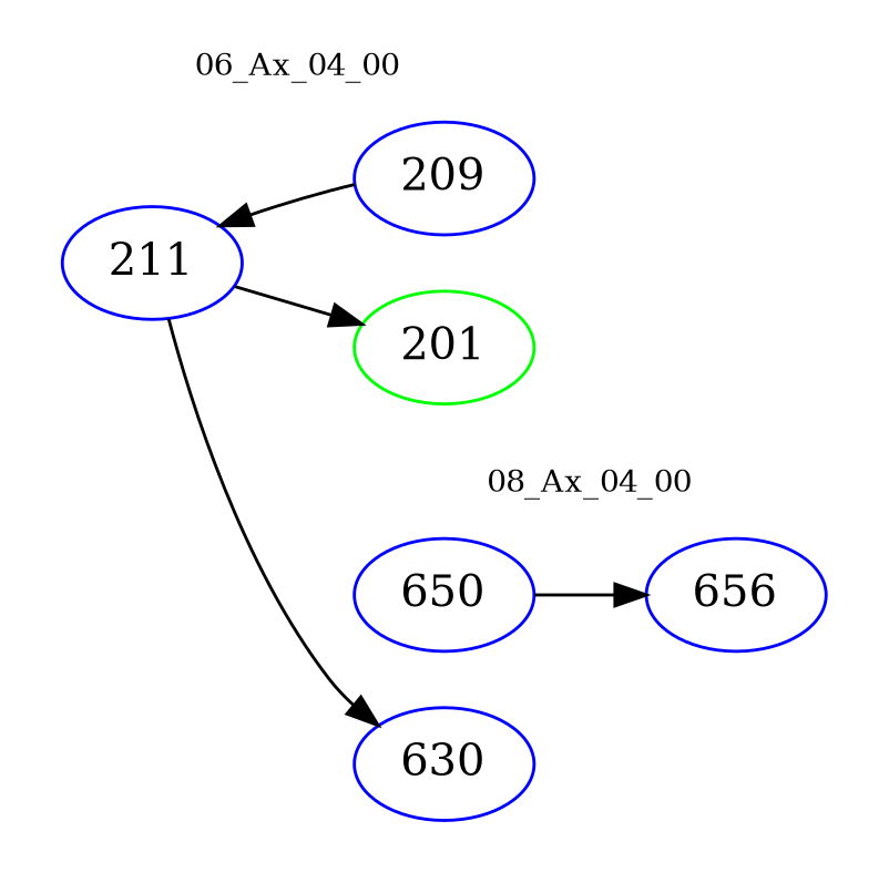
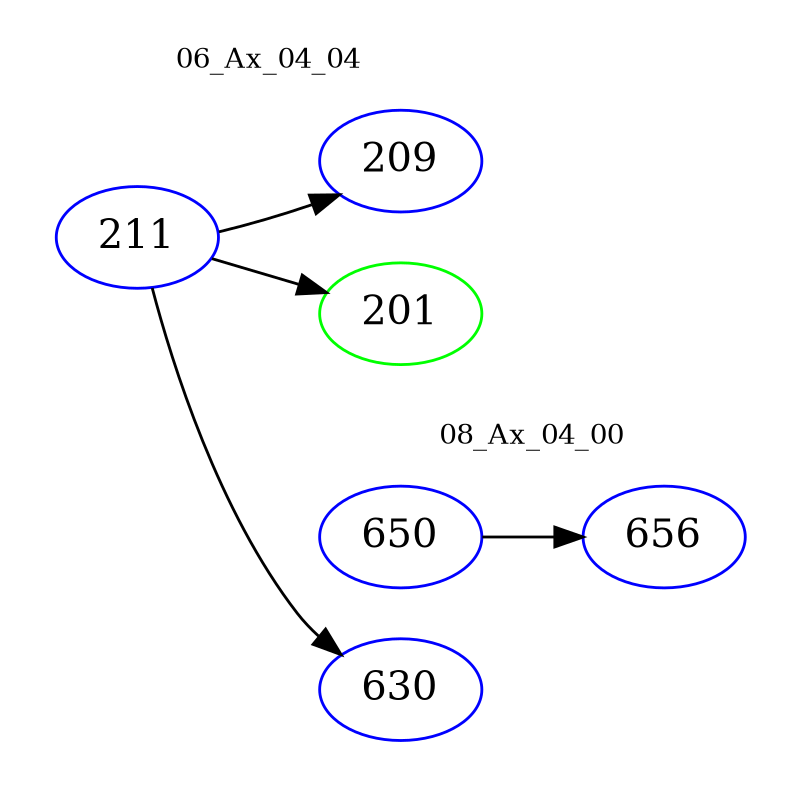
  digraph {
    rankdir=LR
    node [color=blue]
    edge [color=black]
    n1 [label=650]
    n2 [label=630]
    n3 [label=656]
    n4 [label=211]
    n5 [color=green label=201]
    n6 [label=209]
    subgraph cluster_1 {
      color=white
      fontsize=10
      label="08_Ax_04_00"
      n1
      n2
      n3
    }
    subgraph cluster_2 {
      color=white
      fontsize=10
-     label="06_Ax_04_00"
+     label="06_Ax_04_04"
      n4
      n5
      n6
    }
    n1 -> n3
    n4 -> n2
    n4 -> n5
-   n6 -> n4
+   n4 -> n6
  }
